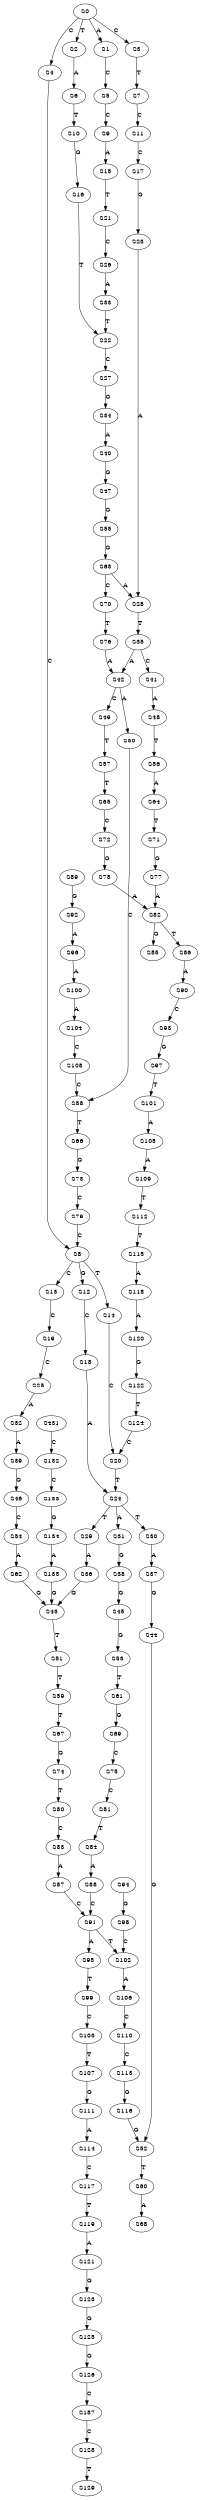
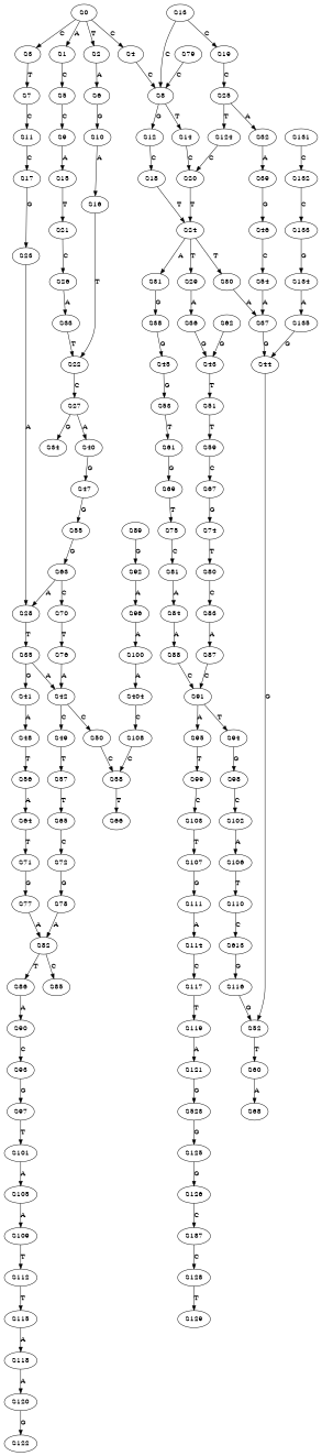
  strict digraph {
    S0
    S1
    S2
    S3
    S4
    S5
    S6
    S7
    S8
    S9
    S10
    S11
    S12
    S13
    S14
    S15
    S16
    S17
    S18
    S19
    S20
    S21
    S22
    S23
    S24
    S25
    S26
    S27
    S28
    S29
    S30
    S31
    S32
    S33
    S34
    S35
    S36
    S37
    S38
    S39
    S40
    S41
    S42
    S43
    S44
    S45
    S46
    S47
    S48
    S49
    S50
    S51
    S52
    S53
    S54
    S55
    S56
    S57
    S58
    S59
    S60
    S61
    S62
    S63
    S64
    S65
    S66
    S67
    S68
    S69
    S70
    S71
    S72
-   S73
    S74
    S75
    S76
    S77
    S78
    S79
    S80
    S81
    S82
    S83
    S84
    S85
    S86
    S87
    S88
    S90
    S91
    S89
    S92
    S93
    S94
    S95
    S96
    S97
    S98
    S99
    S100
    S101
    S102
    S103
-   S104
+   S104 [label=S404]
    S105
    S106
    S107
    S108
    S109
    S110
    S111
    S112
-   S113
+   S113 [label=S613]
    S114
    S115
    S116
    S117
    S118
    S119
    S120
    S121
    S122
-   S123
+   S123 [label=S523]
    S124
    S125
    S126
    n128 [label=S187]
    S128
    S129
-   S131 [label=S431]
+   S131
    S132
    S133
    S134
    S135
    S0 -> S1 [label=A]
    S0 -> S2 [label=T]
    S0 -> S3 [label=C]
    S0 -> S4 [label=C]
    S1 -> S5 [label=C]
    S2 -> S6 [label=A]
    S3 -> S7 [label=T]
    S4 -> S8 [label=C]
    S5 -> S9 [label=C]
-   S6 -> S10 [label=T]
+   S6 -> S10 [label=G]
    S7 -> S11 [label=C]
    S8 -> S12 [label=G]
-   S8 -> S13 [label=C]
+   S13 -> S8 [label=C]
    S8 -> S14 [label=T]
    S9 -> S15 [label=A]
-   S10 -> S16 [label=G]
+   S10 -> S16 [label=A]
    S11 -> S17 [label=C]
    S12 -> S18 [label=C]
    S13 -> S19 [label=C]
    S14 -> S20 [label=C]
    S15 -> S21 [label=T]
    S16 -> S22 [label=T]
    S17 -> S23 [label=G]
-   S18 -> S24 [label=A]
+   S18 -> S24 [label=T]
    S19 -> S25 [label=C]
    S20 -> S24 [label=T]
    S21 -> S26 [label=C]
    S22 -> S27 [label=C]
    S23 -> S28 [label=A]
    S24 -> S29 [label=T]
    S24 -> S30 [label=T]
    S24 -> S31 [label=A]
    S25 -> S32 [label=A]
    S26 -> S33 [label=A]
    S27 -> S34 [label=G]
    S28 -> S35 [label=T]
    S29 -> S36 [label=A]
    S30 -> S37 [label=A]
    S31 -> S38 [label=G]
    S32 -> S39 [label=A]
    S33 -> S22 [label=T]
-   S34 -> S40 [label=A]
-   S35 -> S41 [label=C]
+   S27 -> S40 [label=A]
+   S35 -> S41 [label=G]
    S35 -> S42 [label=A]
    S36 -> S43 [label=G]
    S37 -> S44 [label=G]
    S38 -> S45 [label=G]
    S39 -> S46 [label=G]
    S40 -> S47 [label=G]
    S41 -> S48 [label=A]
    S42 -> S49 [label=C]
-   S42 -> S50 [label=A]
+   S42 -> S50 [label=C]
    S43 -> S51 [label=T]
    S44 -> S52 [label=G]
    S45 -> S53 [label=G]
    S46 -> S54 [label=C]
    S47 -> S55 [label=G]
    S48 -> S56 [label=T]
    S49 -> S57 [label=T]
    S50 -> S58 [label=C]
    S51 -> S59 [label=T]
    S52 -> S60 [label=T]
    S53 -> S61 [label=T]
-   S54 -> S62 [label=A]
+   S54 -> S37 [label=A]
    S55 -> S63 [label=G]
    S56 -> S64 [label=A]
    S57 -> S65 [label=T]
    S58 -> S66 [label=T]
-   S59 -> S67 [label=T]
+   S59 -> S67 [label=C]
    S60 -> S68 [label=A]
    S61 -> S69 [label=G]
    S62 -> S43 [label=G]
    S63 -> S28 [label=A]
    S63 -> S70 [label=C]
    S64 -> S71 [label=T]
    S65 -> S72 [label=C]
-   S66 -> S73 [label=G]
    S67 -> S74 [label=G]
-   S69 -> S75 [label=C]
+   S69 -> S75 [label=T]
    S70 -> S76 [label=T]
    S71 -> S77 [label=G]
    S72 -> S78 [label=G]
-   S73 -> S79 [label=C]
    S74 -> S80 [label=T]
    S75 -> S81 [label=C]
    S76 -> S42 [label=A]
    S77 -> S82 [label=A]
    S78 -> S82 [label=A]
    S79 -> S8 [label=C]
    S80 -> S83 [label=C]
-   S81 -> S84 [label=T]
-   S82 -> S85 [label=G]
+   S81 -> S84 [label=A]
+   S82 -> S85 [label=C]
    S82 -> S86 [label=T]
    S83 -> S87 [label=A]
    S84 -> S88 [label=A]
    S86 -> S90 [label=A]
    S87 -> S91 [label=C]
    S88 -> S91 [label=C]
    S90 -> S93 [label=C]
-   S91 -> S102 [label=T]
+   S91 -> S94 [label=T]
    S91 -> S95 [label=A]
    S89 -> S92 [label=G]
    S92 -> S96 [label=A]
    S93 -> S97 [label=G]
    S94 -> S98 [label=G]
    S95 -> S99 [label=T]
    S96 -> S100 [label=A]
    S97 -> S101 [label=T]
    S98 -> S102 [label=C]
    S99 -> S103 [label=C]
    S100 -> S104 [label=A]
    S101 -> S105 [label=A]
    S102 -> S106 [label=A]
    S103 -> S107 [label=T]
    S104 -> S108 [label=C]
    S105 -> S109 [label=A]
-   S106 -> S110 [label=C]
+   S106 -> S110 [label=T]
    S107 -> S111 [label=G]
    S108 -> S58 [label=C]
    S109 -> S112 [label=T]
    S110 -> S113 [label=C]
    S111 -> S114 [label=A]
    S112 -> S115 [label=T]
    S113 -> S116 [label=G]
    S114 -> S117 [label=C]
    S115 -> S118 [label=A]
    S116 -> S52 [label=G]
    S117 -> S119 [label=T]
    S118 -> S120 [label=A]
    S119 -> S121 [label=A]
    S120 -> S122 [label=G]
    S121 -> S123 [label=G]
-   S122 -> S124 [label=T]
+   S25 -> S124 [label=T]
    S123 -> S125 [label=G]
    S124 -> S20 [label=C]
    S125 -> S126 [label=G]
    S126 -> n128 [label=C]
    n128 -> S128 [label=C]
    S128 -> S129 [label=T]
    S131 -> S132 [label=C]
    S132 -> S133 [label=C]
    S133 -> S134 [label=G]
    S134 -> S135 [label=A]
-   S135 -> S43 [label=G]
+   S135 -> S44 [label=G]
  }
